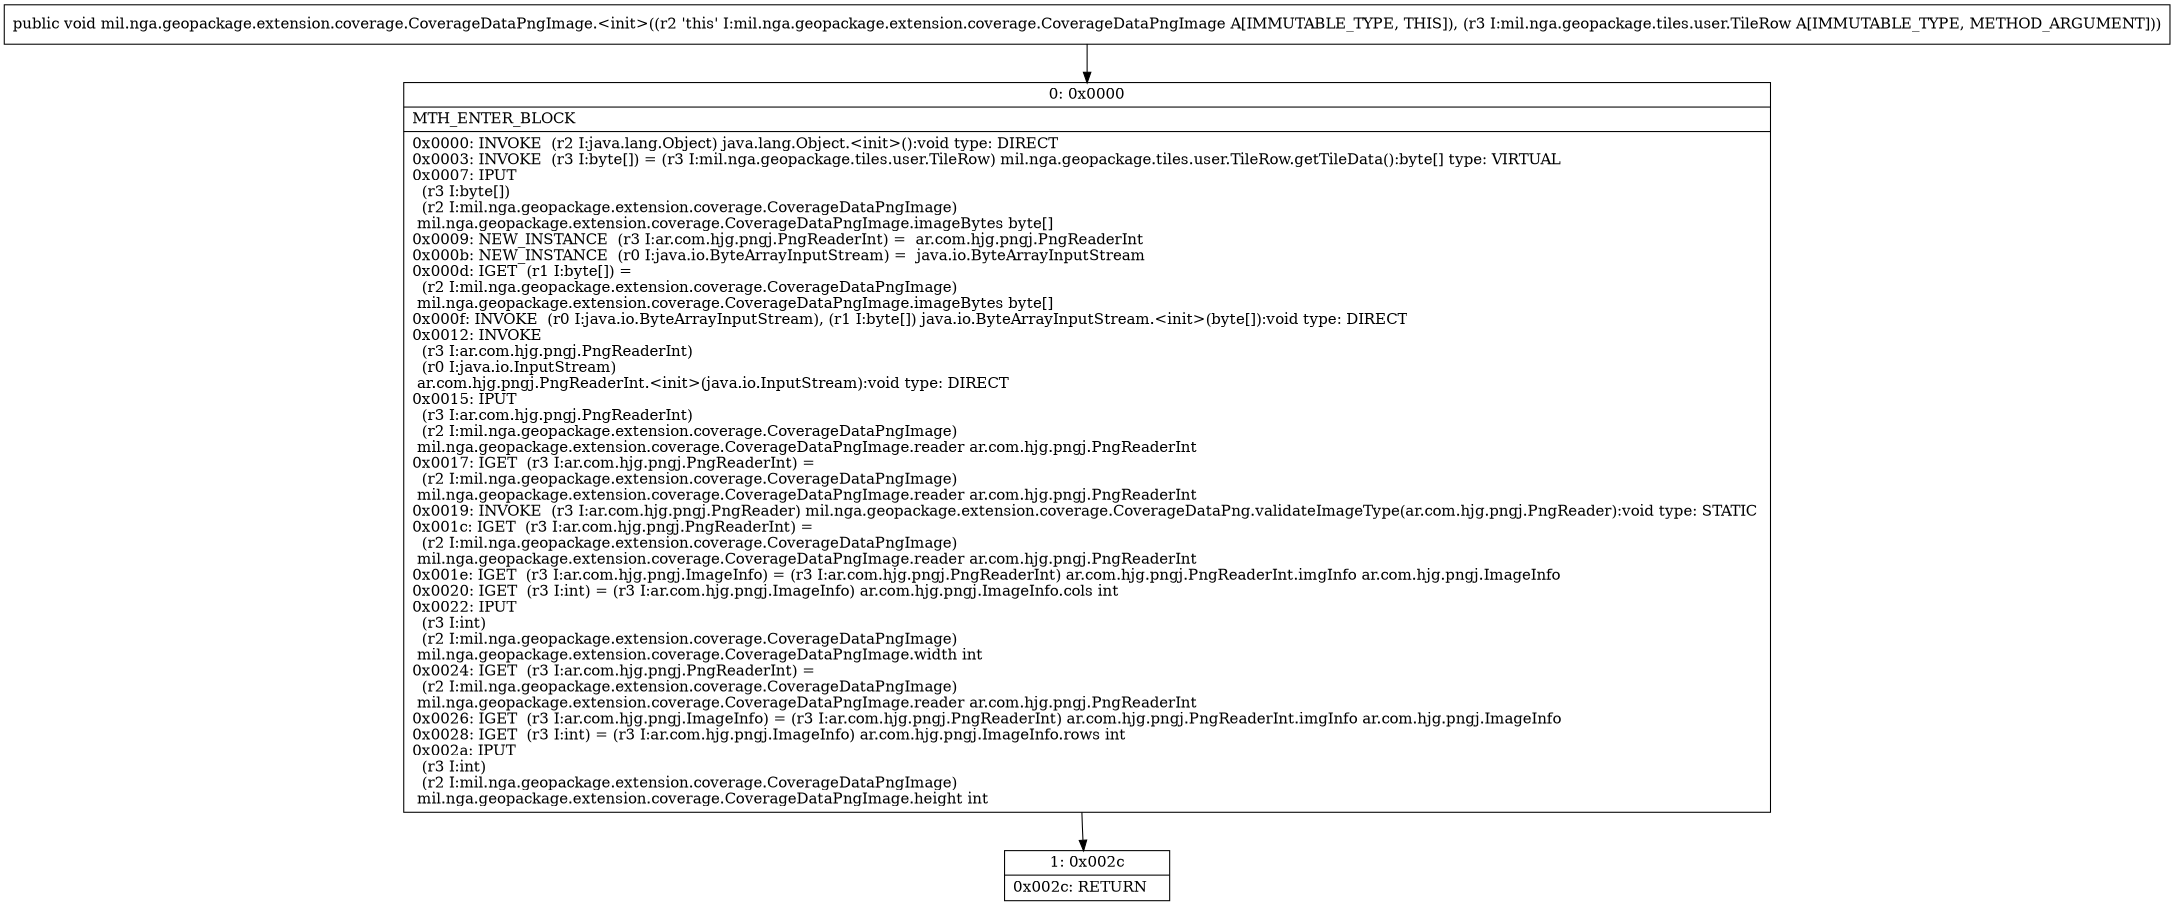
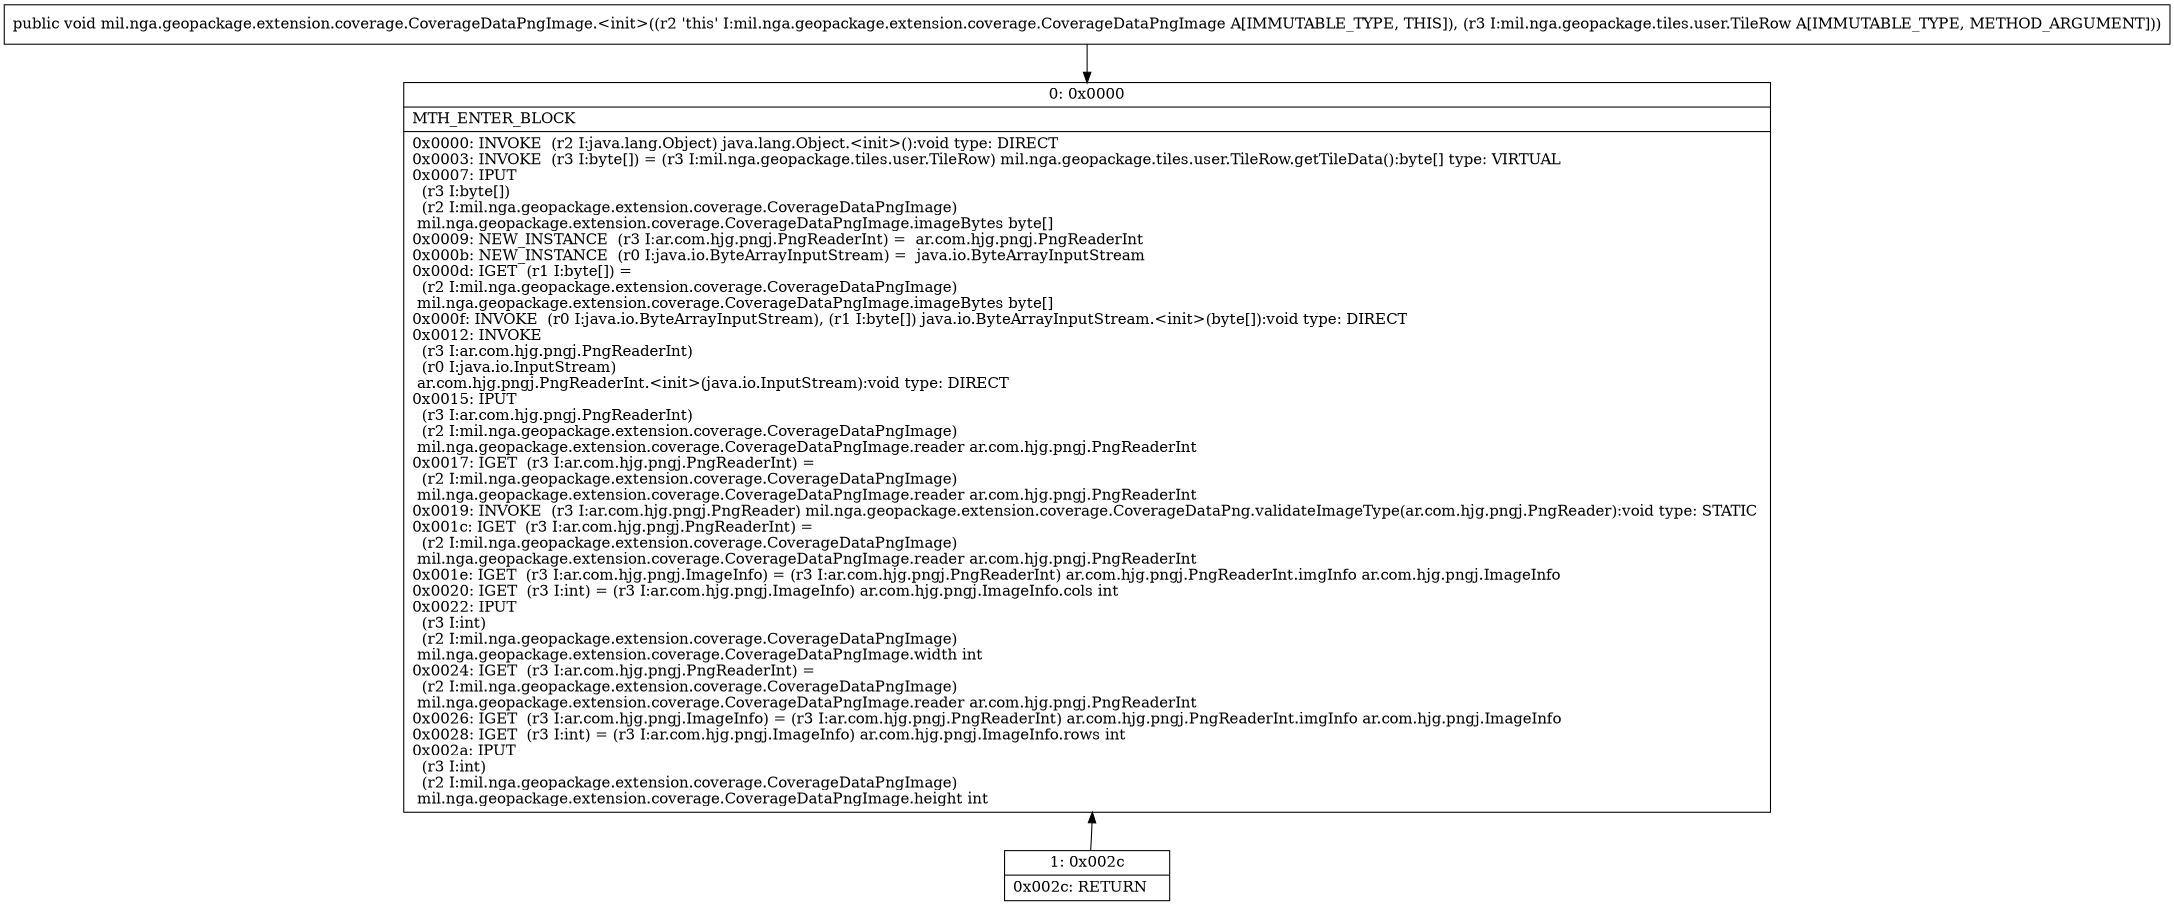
  digraph {
    node [shape=record]
    n1 [label="{0\:\ 0x0000|MTH_ENTER_BLOCK\l|0x0000: INVOKE  (r2 I:java.lang.Object) java.lang.Object.\<init\>():void type: DIRECT \l0x0003: INVOKE  (r3 I:byte[]) = (r3 I:mil.nga.geopackage.tiles.user.TileRow) mil.nga.geopackage.tiles.user.TileRow.getTileData():byte[] type: VIRTUAL \l0x0007: IPUT  \l  (r3 I:byte[])\l  (r2 I:mil.nga.geopackage.extension.coverage.CoverageDataPngImage)\l mil.nga.geopackage.extension.coverage.CoverageDataPngImage.imageBytes byte[] \l0x0009: NEW_INSTANCE  (r3 I:ar.com.hjg.pngj.PngReaderInt) =  ar.com.hjg.pngj.PngReaderInt \l0x000b: NEW_INSTANCE  (r0 I:java.io.ByteArrayInputStream) =  java.io.ByteArrayInputStream \l0x000d: IGET  (r1 I:byte[]) = \l  (r2 I:mil.nga.geopackage.extension.coverage.CoverageDataPngImage)\l mil.nga.geopackage.extension.coverage.CoverageDataPngImage.imageBytes byte[] \l0x000f: INVOKE  (r0 I:java.io.ByteArrayInputStream), (r1 I:byte[]) java.io.ByteArrayInputStream.\<init\>(byte[]):void type: DIRECT \l0x0012: INVOKE  \l  (r3 I:ar.com.hjg.pngj.PngReaderInt)\l  (r0 I:java.io.InputStream)\l ar.com.hjg.pngj.PngReaderInt.\<init\>(java.io.InputStream):void type: DIRECT \l0x0015: IPUT  \l  (r3 I:ar.com.hjg.pngj.PngReaderInt)\l  (r2 I:mil.nga.geopackage.extension.coverage.CoverageDataPngImage)\l mil.nga.geopackage.extension.coverage.CoverageDataPngImage.reader ar.com.hjg.pngj.PngReaderInt \l0x0017: IGET  (r3 I:ar.com.hjg.pngj.PngReaderInt) = \l  (r2 I:mil.nga.geopackage.extension.coverage.CoverageDataPngImage)\l mil.nga.geopackage.extension.coverage.CoverageDataPngImage.reader ar.com.hjg.pngj.PngReaderInt \l0x0019: INVOKE  (r3 I:ar.com.hjg.pngj.PngReader) mil.nga.geopackage.extension.coverage.CoverageDataPng.validateImageType(ar.com.hjg.pngj.PngReader):void type: STATIC \l0x001c: IGET  (r3 I:ar.com.hjg.pngj.PngReaderInt) = \l  (r2 I:mil.nga.geopackage.extension.coverage.CoverageDataPngImage)\l mil.nga.geopackage.extension.coverage.CoverageDataPngImage.reader ar.com.hjg.pngj.PngReaderInt \l0x001e: IGET  (r3 I:ar.com.hjg.pngj.ImageInfo) = (r3 I:ar.com.hjg.pngj.PngReaderInt) ar.com.hjg.pngj.PngReaderInt.imgInfo ar.com.hjg.pngj.ImageInfo \l0x0020: IGET  (r3 I:int) = (r3 I:ar.com.hjg.pngj.ImageInfo) ar.com.hjg.pngj.ImageInfo.cols int \l0x0022: IPUT  \l  (r3 I:int)\l  (r2 I:mil.nga.geopackage.extension.coverage.CoverageDataPngImage)\l mil.nga.geopackage.extension.coverage.CoverageDataPngImage.width int \l0x0024: IGET  (r3 I:ar.com.hjg.pngj.PngReaderInt) = \l  (r2 I:mil.nga.geopackage.extension.coverage.CoverageDataPngImage)\l mil.nga.geopackage.extension.coverage.CoverageDataPngImage.reader ar.com.hjg.pngj.PngReaderInt \l0x0026: IGET  (r3 I:ar.com.hjg.pngj.ImageInfo) = (r3 I:ar.com.hjg.pngj.PngReaderInt) ar.com.hjg.pngj.PngReaderInt.imgInfo ar.com.hjg.pngj.ImageInfo \l0x0028: IGET  (r3 I:int) = (r3 I:ar.com.hjg.pngj.ImageInfo) ar.com.hjg.pngj.ImageInfo.rows int \l0x002a: IPUT  \l  (r3 I:int)\l  (r2 I:mil.nga.geopackage.extension.coverage.CoverageDataPngImage)\l mil.nga.geopackage.extension.coverage.CoverageDataPngImage.height int \l}"]
    n2 [label="{1\:\ 0x002c|0x002c: RETURN   \l}"]
    n3 [label="{public void mil.nga.geopackage.extension.coverage.CoverageDataPngImage.\<init\>((r2 'this' I:mil.nga.geopackage.extension.coverage.CoverageDataPngImage A[IMMUTABLE_TYPE, THIS]), (r3 I:mil.nga.geopackage.tiles.user.TileRow A[IMMUTABLE_TYPE, METHOD_ARGUMENT])) }"]
-   n1 -> n2
+   n2 -> n1
    n3 -> n1
  }
